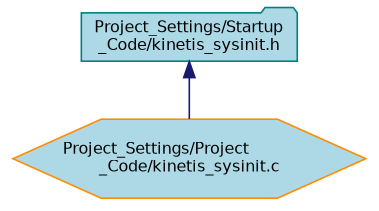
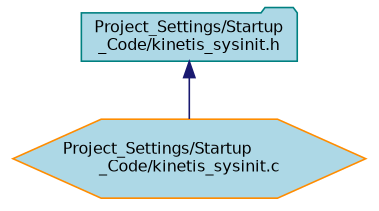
  digraph {
    node [fillcolor=lightblue fontname=Helvetica fontsize=10 style=filled]
    n1 [color=teal fontcolor=black height=0.2 label="Project_Settings/Startup\l_Code/kinetis_sysinit.h" shape=folder width=0.4]
-   n2 [color=darkorange height=0.2 label="Project_Settings/Project\l_Code/kinetis_sysinit.c" shape=hexagon width=0.4]
+   n2 [color=darkorange height=0.2 label="Project_Settings/Startup\l_Code/kinetis_sysinit.c" shape=hexagon width=0.4]
    n1 -> n2 [color=midnightblue dir=back fontname=Helvetica fontsize=10 labelfontname=Helvetica labelfontsize=10 style=solid]
  }
